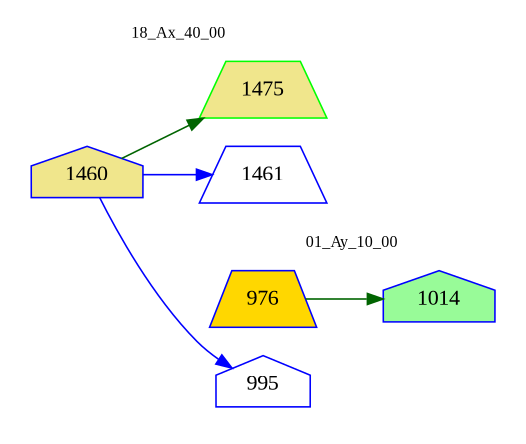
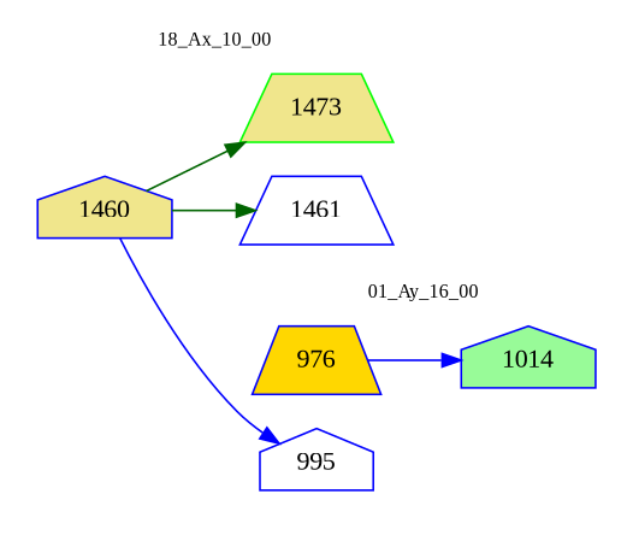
  digraph {
    fontname="Liberation Serif"
    rankdir=LR
    node [color=blue fillcolor=white fontname="Liberation Serif" shape=trapezium style=filled]
    edge [color=blue fontname="Liberation Serif"]
    n1 [fillcolor=gold label=976]
    n2 [label=995 shape=house]
    n3 [fillcolor=palegreen label=1014 shape=house]
    n4 [fillcolor=khaki label=1460 shape=house]
    n5 [label=1461]
-   n6 [color=green fillcolor=khaki label=1475]
+   n6 [color=green fillcolor=khaki label=1473]
    subgraph cluster_1 {
      color=white
      fontsize=10
-     label="01_Ay_10_00"
+     label="01_Ay_16_00"
      n1
      n2
      n3
    }
    subgraph cluster_2 {
      color=white
      fontsize=10
-     label="18_Ax_40_00"
+     label="18_Ax_10_00"
      n4
      n5
      n6
    }
-   n1 -> n3 [color=darkgreen]
+   n1 -> n3
    n4 -> n2
-   n4 -> n5
+   n4 -> n5 [color=darkgreen]
    n4 -> n6 [color=darkgreen]
  }
